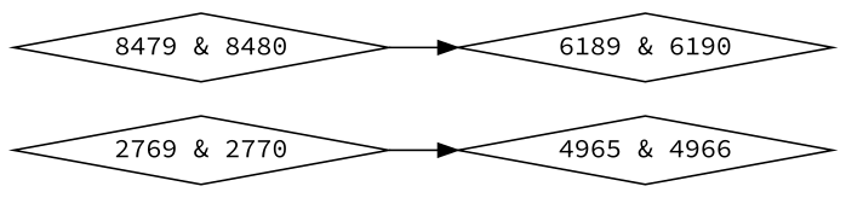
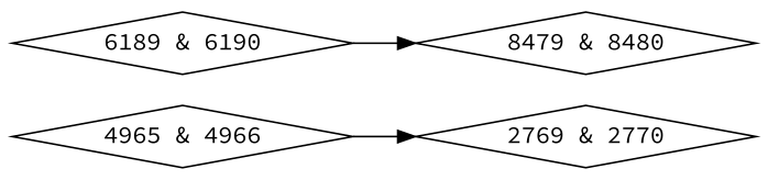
  digraph {
    fontname="Source Code Pro"
    rankdir=LR
    node [fontname="Source Code Pro" shape=diamond]
    edge [fontname="Source Code Pro"]
    n1 [label="2769 & 2770"]
    n2 [label="4965 & 4966"]
    n3 [label="6189 & 6190"]
    n4 [label="8479 & 8480"]
-   n1 -> n2
-   n4 -> n3
+   n2 -> n1
+   n3 -> n4
  }
